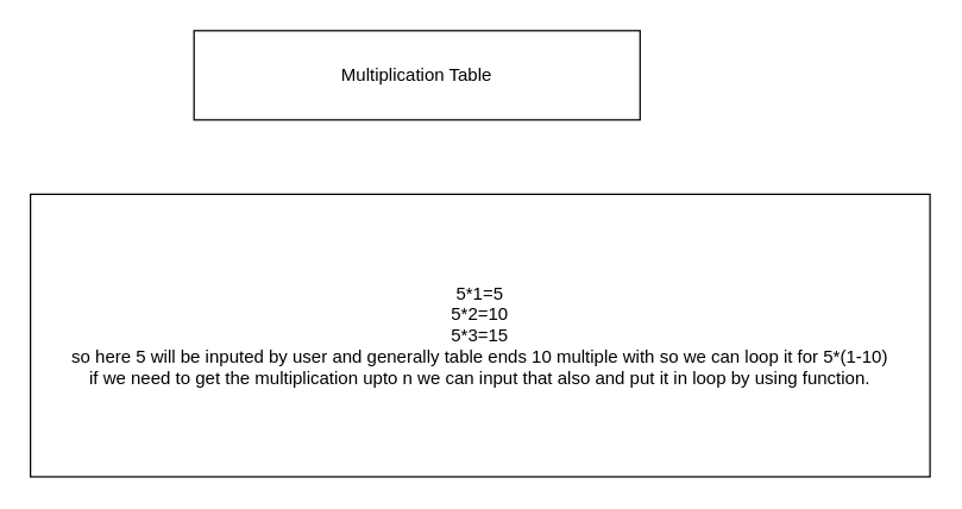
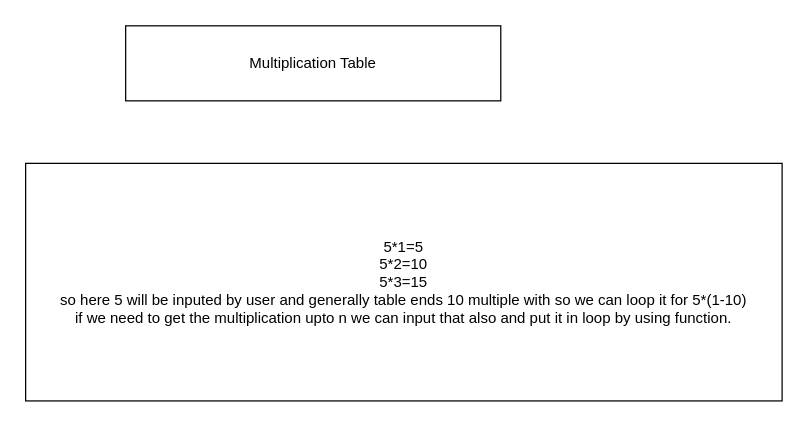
  <mxCell id="0" />
  <mxCell id="1" parent="0" />
- <mxCell id="2" value="Multiplication Table" style="rounded=0;whiteSpace=wrap;html=1;" vertex="1" parent="1"><mxGeometry x="130" y="20" width="300" height="60" as="geometry" /></mxCell>
+ <mxCell id="2" value="Multiplication Table" style="rounded=0;whiteSpace=wrap;html=1;" vertex="1" parent="1"><mxGeometry x="100" y="20" width="300" height="60" as="geometry" /></mxCell>
  <mxCell id="3" value="5*1=5&lt;br&gt;5*2=10&lt;br&gt;5*3=15&lt;br&gt;so here 5 will be inputed by user and generally table ends 10 multiple with so we can loop it for 5*(1-10)&lt;br&gt;if we need to get the multiplication upto n we can input that also and put it in loop by using function." style="rounded=0;whiteSpace=wrap;html=1;" vertex="1" parent="1"><mxGeometry x="20" y="130" width="605" height="190" as="geometry" /></mxCell>
